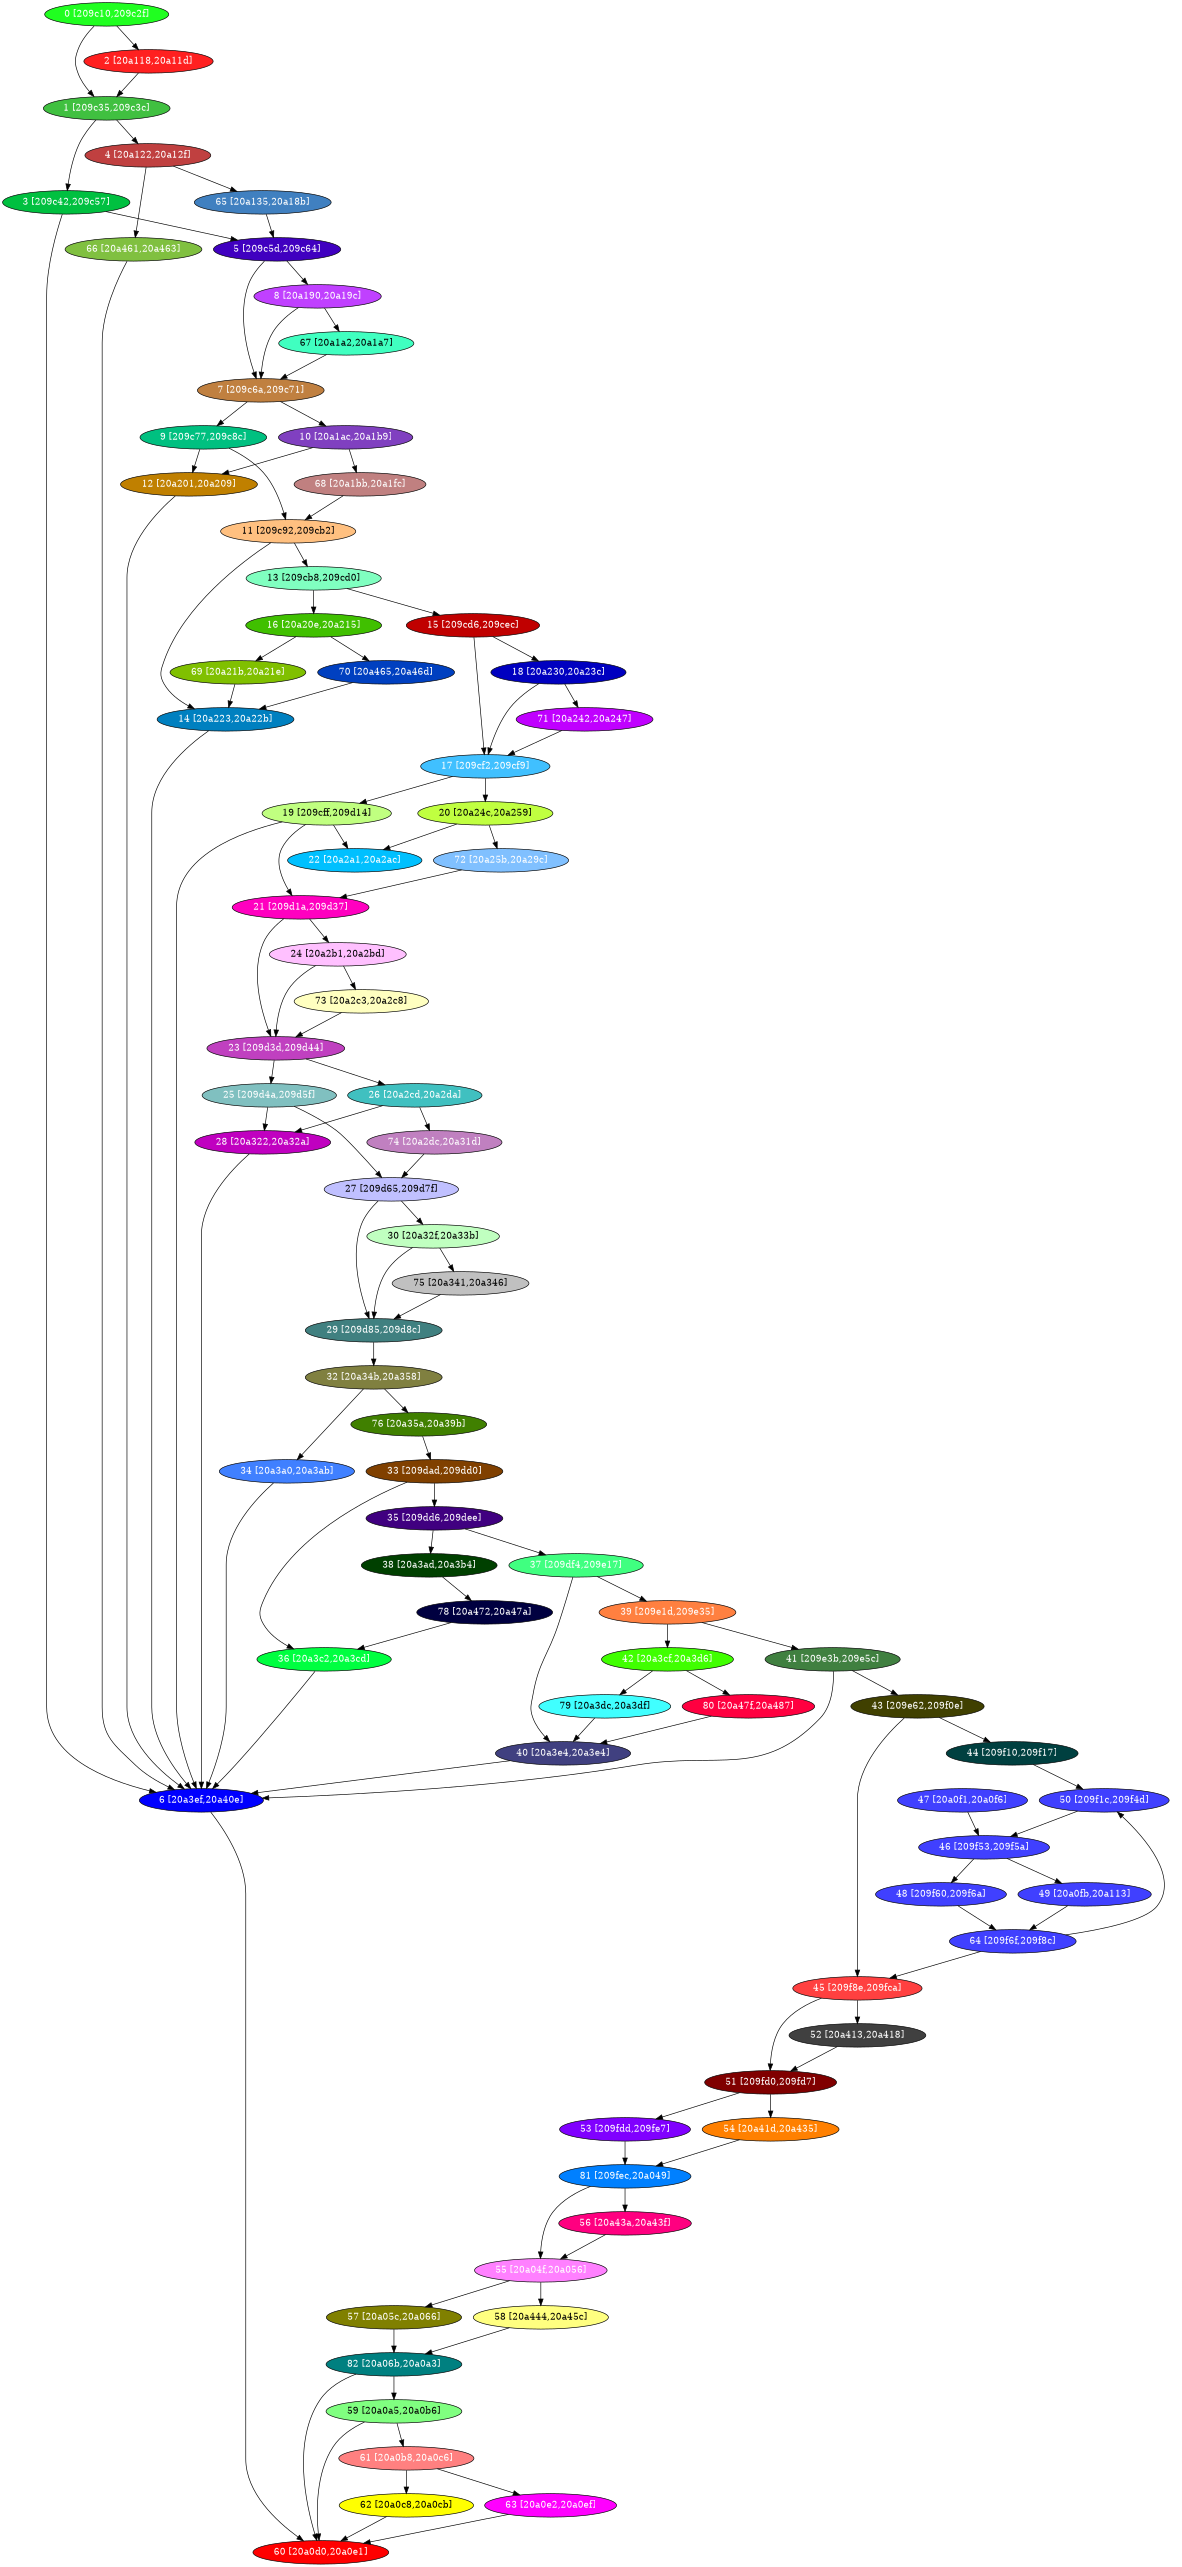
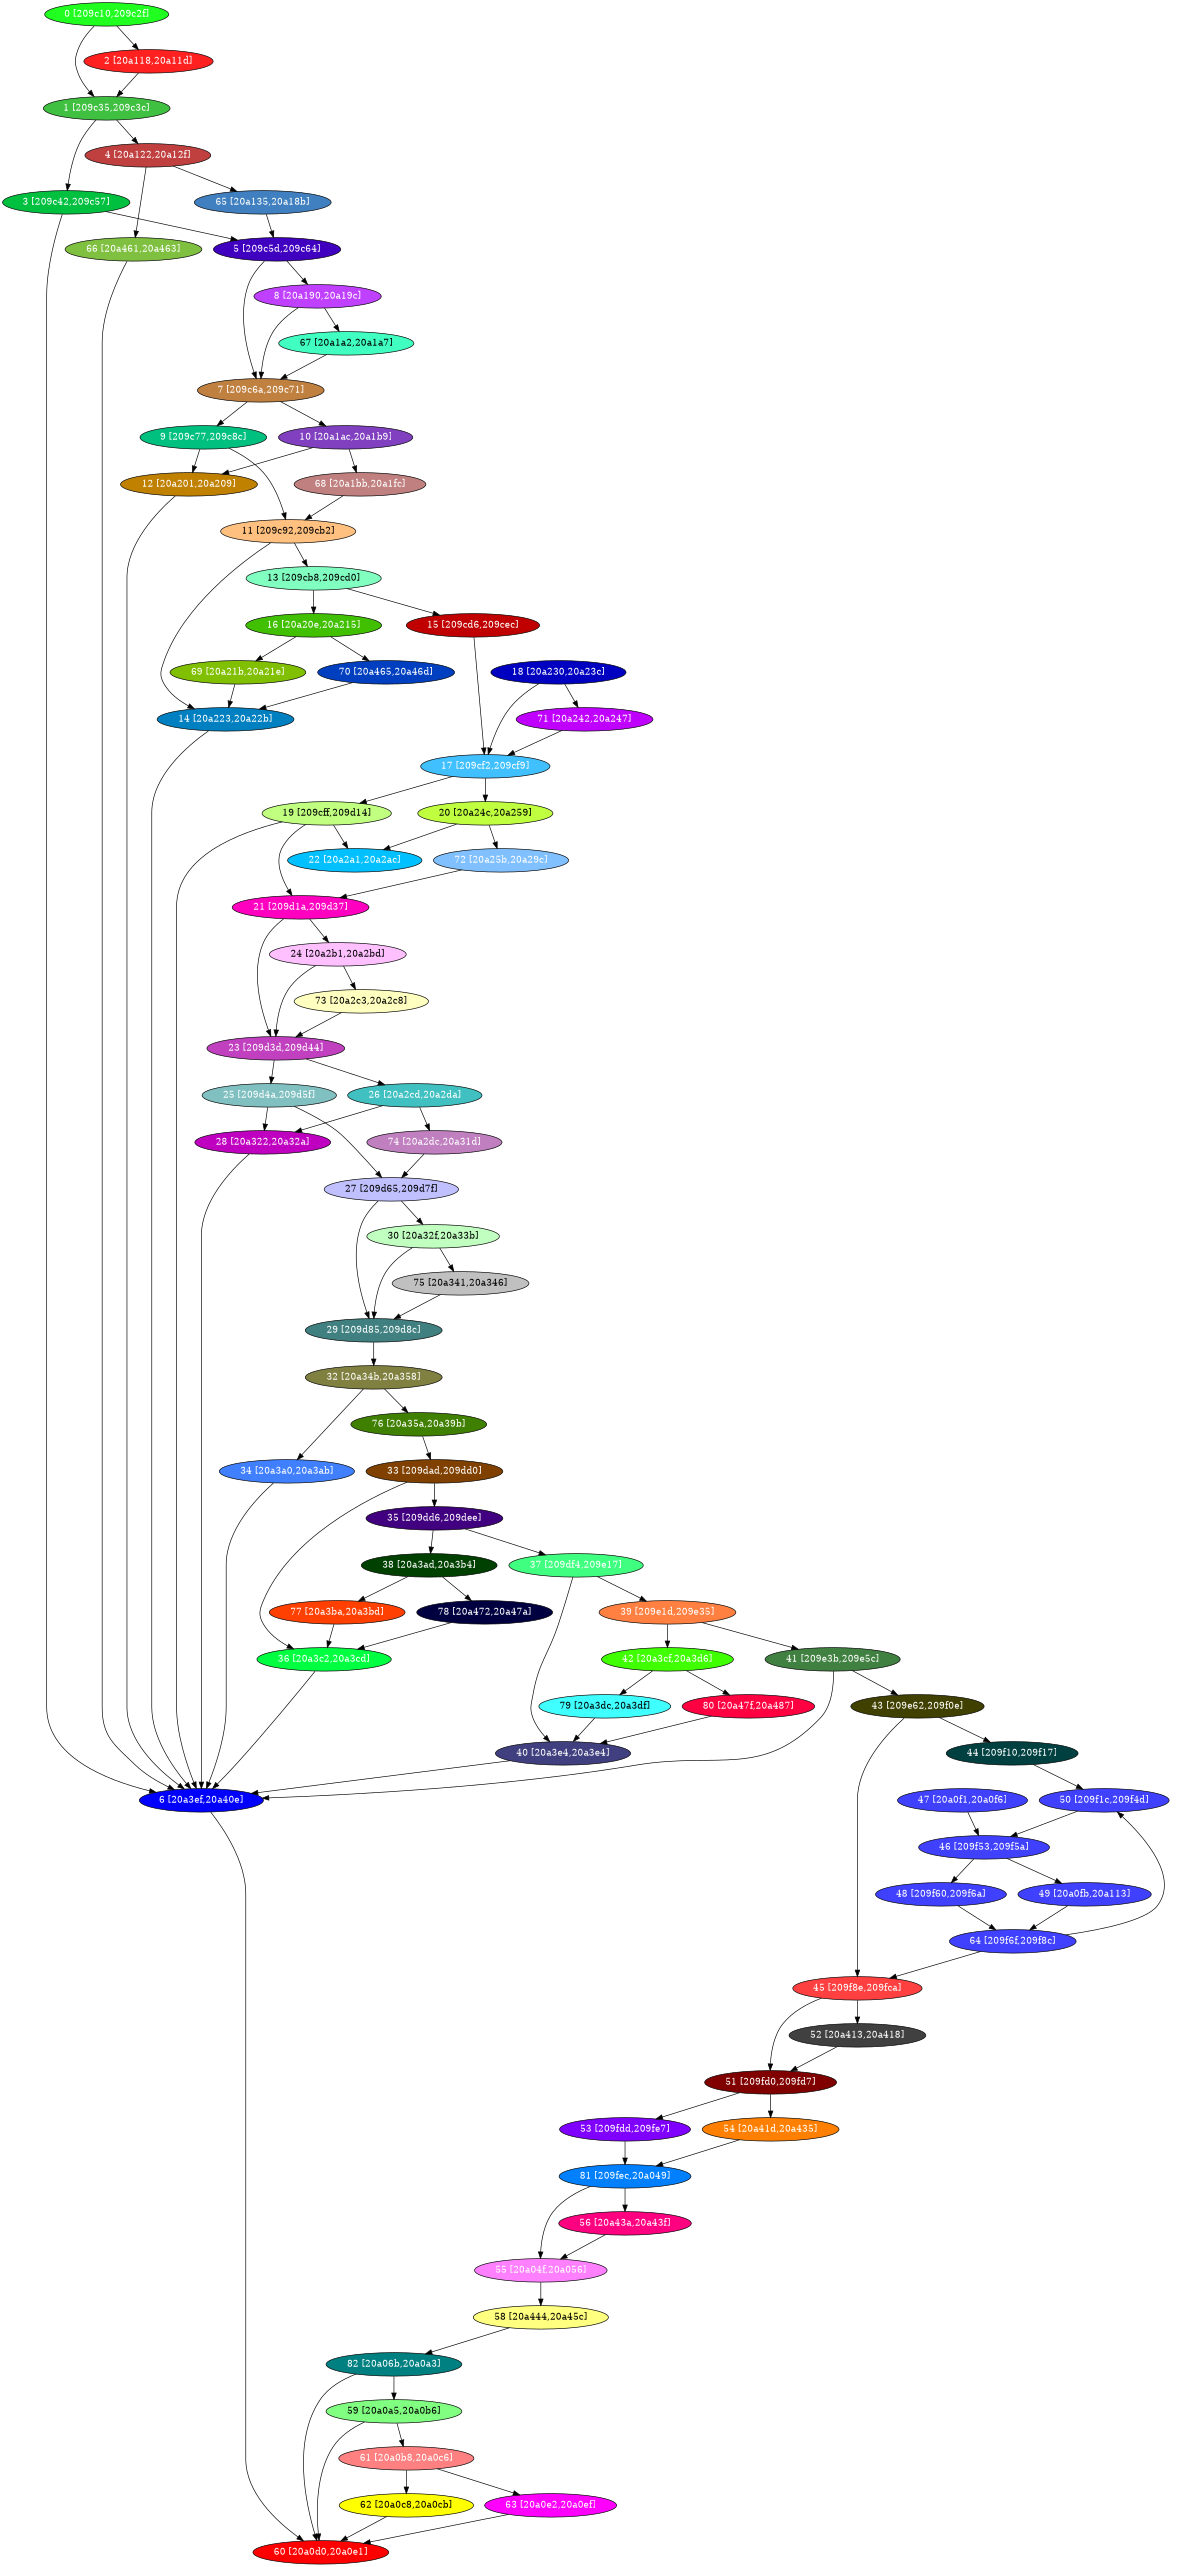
  digraph {
    node [fillcolor="#4040FF" fontcolor="#ffffff" shape=oval style=filled]
    n1 [fillcolor="#20FF20" label="0 [209c10,209c2f]"]
    n2 [fillcolor="#40C040" label="1 [209c35,209c3c]"]
    n3 [fillcolor="#FF2020" label="2 [20a118,20a11d]"]
    n4 [fillcolor="#00C040" label="3 [209c42,209c57]"]
    n5 [fillcolor="#C04040" label="4 [20a122,20a12f]"]
    n6 [fillcolor="#4000C0" label="5 [209c5d,209c64]"]
    n7 [fillcolor="#0000FF" label="6 [20a3ef,20a40e]"]
    n8 [fillcolor="#4080C0" label="65 [20a135,20a18b]"]
    n9 [fillcolor="#80C040" label="66 [20a461,20a463]"]
    n10 [fillcolor="#C08040" label="7 [209c6a,209c71]"]
    n11 [fillcolor="#C040FF" label="8 [20a190,20a19c]"]
    n12 [fillcolor="#FF0000" label="60 [20a0d0,20a0e1]"]
    n13 [fillcolor="#00C080" label="9 [209c77,209c8c]"]
    n14 [fillcolor="#8040C0" label="10 [20a1ac,20a1b9]"]
    n15 [fillcolor="#40FFC0" fontcolor="#000000" label="67 [20a1a2,20a1a7]"]
    n16 [fillcolor="#FFC080" fontcolor="#000000" label="11 [209c92,209cb2]"]
    n17 [fillcolor="#C08000" label="12 [20a201,20a209]"]
    n18 [fillcolor="#C08080" label="68 [20a1bb,20a1fc]"]
    n19 [fillcolor="#80FFC0" fontcolor="#000000" label="13 [209cb8,209cd0]"]
    n20 [fillcolor="#0080C0" label="14 [20a223,20a22b]"]
    n21 [fillcolor="#C00000" label="15 [209cd6,209cec]"]
    n22 [fillcolor="#40C000" label="16 [20a20e,20a215]"]
    n23 [fillcolor="#40C0FF" label="17 [209cf2,209cf9]"]
    n24 [fillcolor="#0000C0" label="18 [20a230,20a23c]"]
    n25 [fillcolor="#80C000" label="69 [20a21b,20a21e]"]
    n26 [fillcolor="#0040C0" label="70 [20a465,20a46d]"]
    n27 [fillcolor="#C0FF80" fontcolor="#000000" label="19 [209cff,209d14]"]
    n28 [fillcolor="#C0FF40" fontcolor="#000000" label="20 [20a24c,20a259]"]
    n29 [fillcolor="#C000FF" label="71 [20a242,20a247]"]
    n30 [fillcolor="#FF00C0" label="21 [209d1a,209d37]"]
    n31 [fillcolor="#00C0FF" label="22 [20a2a1,20a2ac]"]
    n32 [fillcolor="#80C0FF" label="72 [20a25b,20a29c]"]
    n33 [fillcolor="#C040C0" label="23 [209d3d,209d44]"]
    n34 [fillcolor="#FFC0FF" fontcolor="#000000" label="24 [20a2b1,20a2bd]"]
    n35 [fillcolor="#80C0C0" label="25 [209d4a,209d5f]"]
    n36 [fillcolor="#40C0C0" label="26 [20a2cd,20a2da]"]
    n37 [fillcolor="#FFFFC0" fontcolor="#000000" label="73 [20a2c3,20a2c8]"]
    n38 [fillcolor="#C0C0FF" fontcolor="#000000" label="27 [209d65,209d7f]"]
    n39 [fillcolor="#C000C0" label="28 [20a322,20a32a]"]
    n40 [fillcolor="#C080C0" label="74 [20a2dc,20a31d]"]
    n41 [fillcolor="#408080" label="29 [209d85,209d8c]"]
    n42 [fillcolor="#C0FFC0" fontcolor="#000000" label="30 [20a32f,20a33b]"]
    n43 [fillcolor="#808040" label="32 [20a34b,20a358]"]
    n44 [fillcolor="#C0C0C0" fontcolor="#000000" label="75 [20a341,20a346]"]
    n45 [fillcolor="#4080FF" label="34 [20a3a0,20a3ab]"]
    n46 [fillcolor="#408000" label="76 [20a35a,20a39b]"]
    n47 [fillcolor="#804000" label="33 [209dad,209dd0]"]
    n48 [fillcolor="#400080" label="35 [209dd6,209dee]"]
    n49 [fillcolor="#00FF40" label="36 [20a3c2,20a3cd]"]
    n50 [fillcolor="#40FF80" label="37 [209df4,209e17]"]
    n51 [fillcolor="#004000" label="38 [20a3ad,20a3b4]"]
    n52 [fillcolor="#FF8040" label="39 [209e1d,209e35]"]
    n53 [fillcolor="#404080" label="40 [20a3e4,20a3e4]"]
+   n54 [fillcolor="#FF4000" label="77 [20a3ba,20a3bd]"]
    n55 [fillcolor="#000040" label="78 [20a472,20a47a]"]
    n56 [fillcolor="#408040" label="41 [209e3b,209e5c]"]
    n57 [fillcolor="#40FF00" label="42 [20a3cf,20a3d6]"]
    n58 [fillcolor="#404000" label="43 [209e62,209f0e]"]
    n59 [fillcolor="#40FFFF" fontcolor="#000000" label="79 [20a3dc,20a3df]"]
    n60 [fillcolor="#FF0040" label="80 [20a47f,20a487]"]
    n61 [fillcolor="#004040" label="44 [209f10,209f17]"]
    n62 [fillcolor="#FF4040" label="45 [209f8e,209fca]"]
    n63 [label="50 [209f1c,209f4d]"]
    n64 [fillcolor="#800000" label="51 [209fd0,209fd7]"]
    n65 [fillcolor="#404040" label="52 [20a413,20a418]"]
    n66 [label="46 [209f53,209f5a]"]
    n67 [fillcolor="#8000FF" label="53 [209fdd,209fe7]"]
    n68 [fillcolor="#FF8000" label="54 [20a41d,20a435]"]
    n69 [label="48 [209f60,209f6a]"]
    n70 [label="49 [20a0fb,20a113]"]
    n71 [label="64 [209f6f,209f8c]"]
    n72 [label="47 [20a0f1,20a0f6]"]
    n73 [fillcolor="#0080FF" label="81 [209fec,20a049]"]
    n74 [fillcolor="#FF80FF" label="55 [20a04f,20a056]"]
    n75 [fillcolor="#FF0080" label="56 [20a43a,20a43f]"]
-   n76 [fillcolor="#808000" label="57 [20a05c,20a066]"]
    n77 [fillcolor="#FFFF80" fontcolor="#000000" label="58 [20a444,20a45c]"]
    n78 [fillcolor="#008080" label="82 [20a06b,20a0a3]"]
    n79 [fillcolor="#80FF80" fontcolor="#000000" label="59 [20a0a5,20a0b6]"]
    n80 [fillcolor="#FF8080" label="61 [20a0b8,20a0c6]"]
    n81 [fillcolor="#FFFF00" fontcolor="#000000" label="62 [20a0c8,20a0cb]"]
    n82 [fillcolor="#FF00FF" label="63 [20a0e2,20a0ef]"]
    n1 -> n2
    n1 -> n3
    n2 -> n4
    n2 -> n5
    n3 -> n2
    n4 -> n6
    n4 -> n7
    n5 -> n8
    n5 -> n9
    n6 -> n10
    n6 -> n11
    n7 -> n12
    n8 -> n6
    n9 -> n7
    n10 -> n13
    n10 -> n14
    n11 -> n10
    n11 -> n15
    n13 -> n16
    n13 -> n17
    n14 -> n17
    n14 -> n18
    n15 -> n10
    n16 -> n19
    n16 -> n20
    n17 -> n7
    n18 -> n16
    n19 -> n21
    n19 -> n22
    n20 -> n7
    n21 -> n23
-   n21 -> n24
    n22 -> n25
    n22 -> n26
    n23 -> n27
    n23 -> n28
    n24 -> n23
    n24 -> n29
    n25 -> n20
    n26 -> n20
    n27 -> n7
    n27 -> n30
    n27 -> n31
    n28 -> n31
    n28 -> n32
    n29 -> n23
    n30 -> n33
    n30 -> n34
    n32 -> n30
    n33 -> n35
    n33 -> n36
    n34 -> n33
    n34 -> n37
    n35 -> n38
    n35 -> n39
    n36 -> n39
    n36 -> n40
    n37 -> n33
    n38 -> n41
    n38 -> n42
    n39 -> n7
    n40 -> n38
    n41 -> n43
    n42 -> n41
    n42 -> n44
    n43 -> n45
    n43 -> n46
    n44 -> n41
    n45 -> n7
    n46 -> n47
    n47 -> n48
    n47 -> n49
    n48 -> n50
    n48 -> n51
    n49 -> n7
    n50 -> n52
    n50 -> n53
+   n51 -> n54
    n51 -> n55
    n52 -> n56
    n52 -> n57
    n53 -> n7
+   n54 -> n49
    n55 -> n49
    n56 -> n7
    n56 -> n58
    n57 -> n59
    n57 -> n60
    n58 -> n61
    n58 -> n62
    n59 -> n53
    n60 -> n53
    n61 -> n63
    n62 -> n64
    n62 -> n65
    n63 -> n66
    n64 -> n67
    n64 -> n68
    n65 -> n64
    n66 -> n69
    n66 -> n70
    n67 -> n73
    n68 -> n73
    n69 -> n71
    n70 -> n71
    n71 -> n62
    n71 -> n63
    n72 -> n66
    n73 -> n74
    n73 -> n75
-   n74 -> n76
    n74 -> n77
    n75 -> n74
-   n76 -> n78
    n77 -> n78
    n78 -> n12
    n78 -> n79
    n79 -> n12
    n79 -> n80
    n80 -> n81
    n80 -> n82
    n81 -> n12
    n82 -> n12
  }
